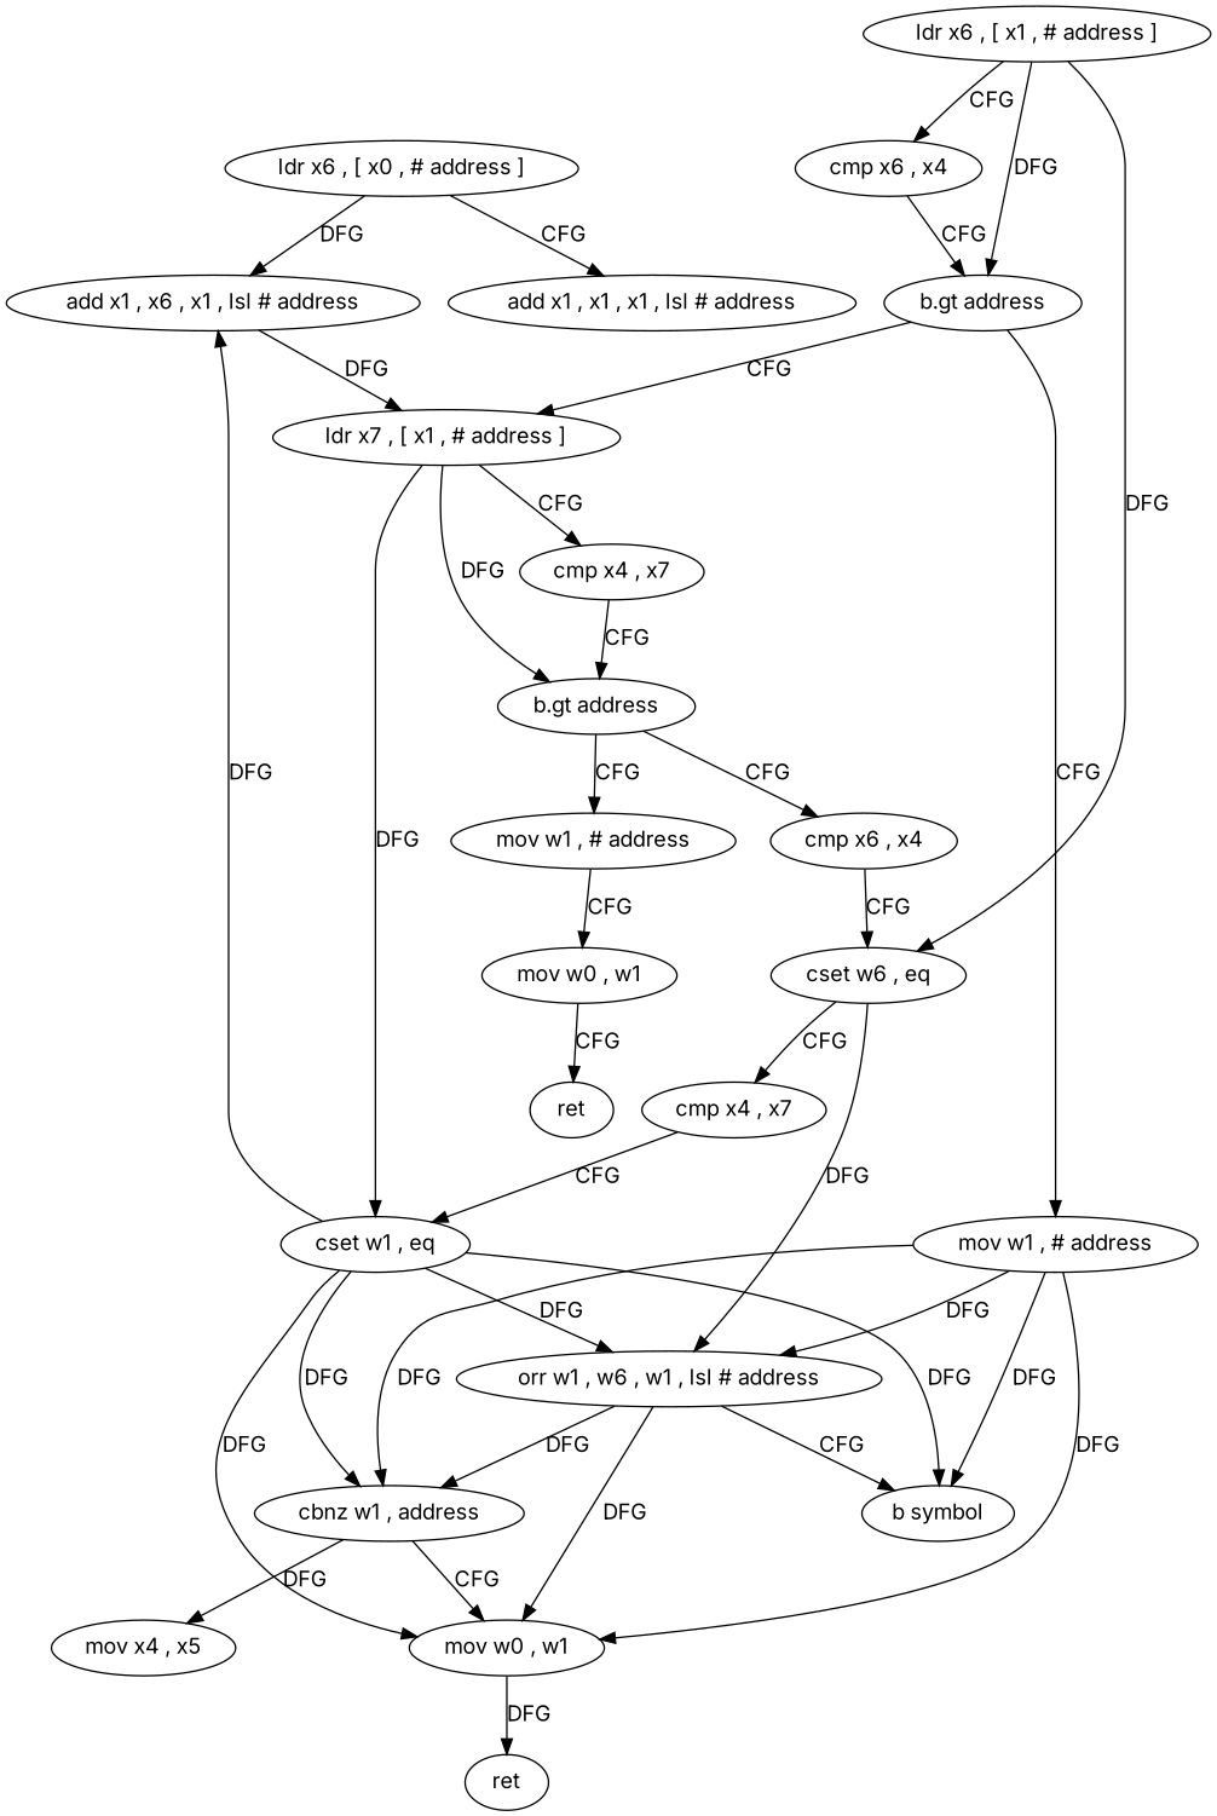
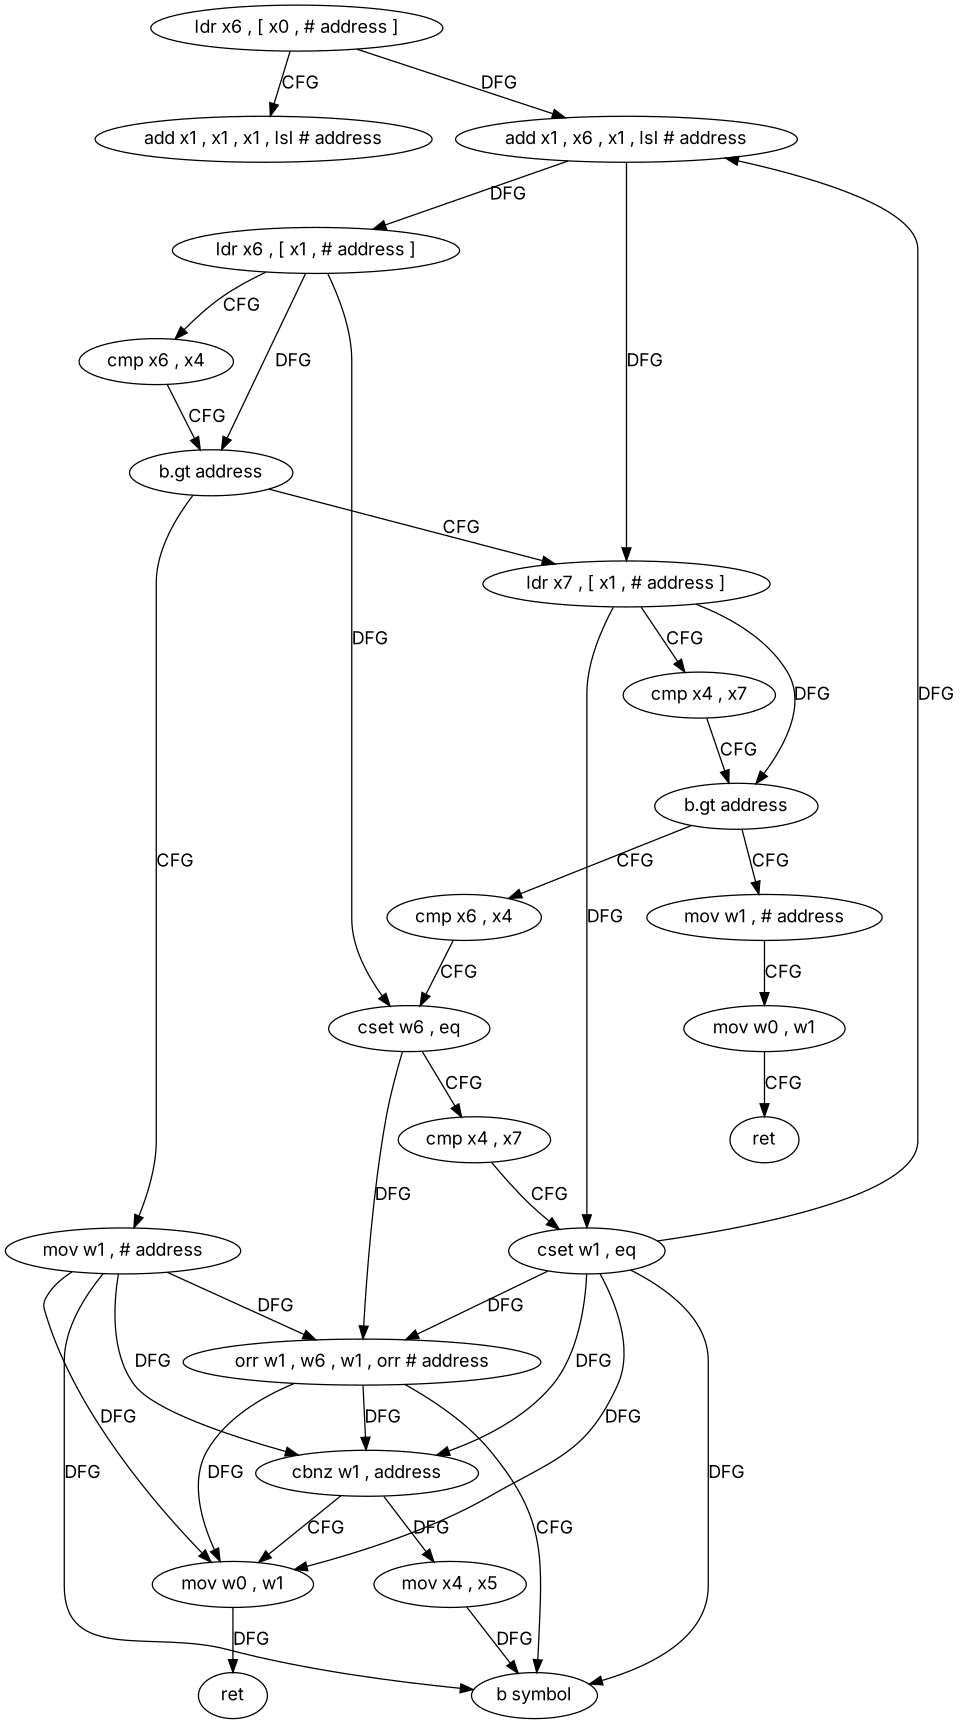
  digraph {
    fontname=Inter
    node [fontname=Inter]
    edge [fontname=Inter]
    n1 [label="ldr x6 , [ x0 , # address ]"]
    n2 [label="add x1 , x1 , x1 , lsl # address"]
    n3 [label="add x1 , x6 , x1 , lsl # address"]
    n4 [label="ldr x6 , [ x1 , # address ]"]
    n5 [label="ldr x7 , [ x1 , # address ]"]
    n6 [label="cmp x6 , x4"]
    n7 [label="b.gt address"]
    n8 [label="cset w6 , eq"]
    n9 [label="cmp x4 , x7"]
    n10 [label="b.gt address"]
    n11 [label="cset w1 , eq"]
    n12 [label="mov w1 , # address"]
-   n13 [label="orr w1 , w6 , w1 , lsl # address"]
+   n13 [label="orr w1 , w6 , w1 , orr # address"]
    n14 [label="cmp x4 , x7"]
    n15 [label="mov w0 , w1"]
    n16 [label="cbnz w1 , address"]
    n17 [label="b symbol"]
    n18 [label=ret]
    n19 [label="mov x4 , x5"]
    n20 [label="mov w1 , # address"]
    n21 [label="cmp x6 , x4"]
    n22 [label="mov w0 , w1"]
    n23 [label=ret]
    n1 -> n2 [label=CFG]
    n1 -> n3 [label=DFG]
+   n3 -> n4 [label=DFG]
    n3 -> n5 [label=DFG]
    n4 -> n6 [label=CFG]
    n4 -> n7 [label=DFG]
    n4 -> n8 [label=DFG]
    n5 -> n9 [label=CFG]
    n5 -> n10 [label=DFG]
    n5 -> n11 [label=DFG]
    n6 -> n7 [label=CFG]
    n7 -> n5 [label=CFG]
    n7 -> n12 [label=CFG]
    n8 -> n13 [label=DFG]
    n8 -> n14 [label=CFG]
    n9 -> n10 [label=CFG]
    n10 -> n20 [label=CFG]
    n10 -> n21 [label=CFG]
    n11 -> n3 [label=DFG]
    n11 -> n13 [label=DFG]
    n11 -> n15 [label=DFG]
    n11 -> n16 [label=DFG]
    n11 -> n17 [label=DFG]
    n12 -> n13 [label=DFG]
    n12 -> n15 [label=DFG]
    n12 -> n16 [label=DFG]
    n12 -> n17 [label=DFG]
    n13 -> n15 [label=DFG]
    n13 -> n16 [label=DFG]
    n13 -> n17 [label=CFG]
    n14 -> n11 [label=CFG]
    n15 -> n18 [label=DFG]
    n16 -> n15 [label=CFG]
    n16 -> n19 [label=DFG]
+   n19 -> n17 [label=DFG]
    n20 -> n22 [label=CFG]
    n21 -> n8 [label=CFG]
    n22 -> n23 [label=CFG]
  }
